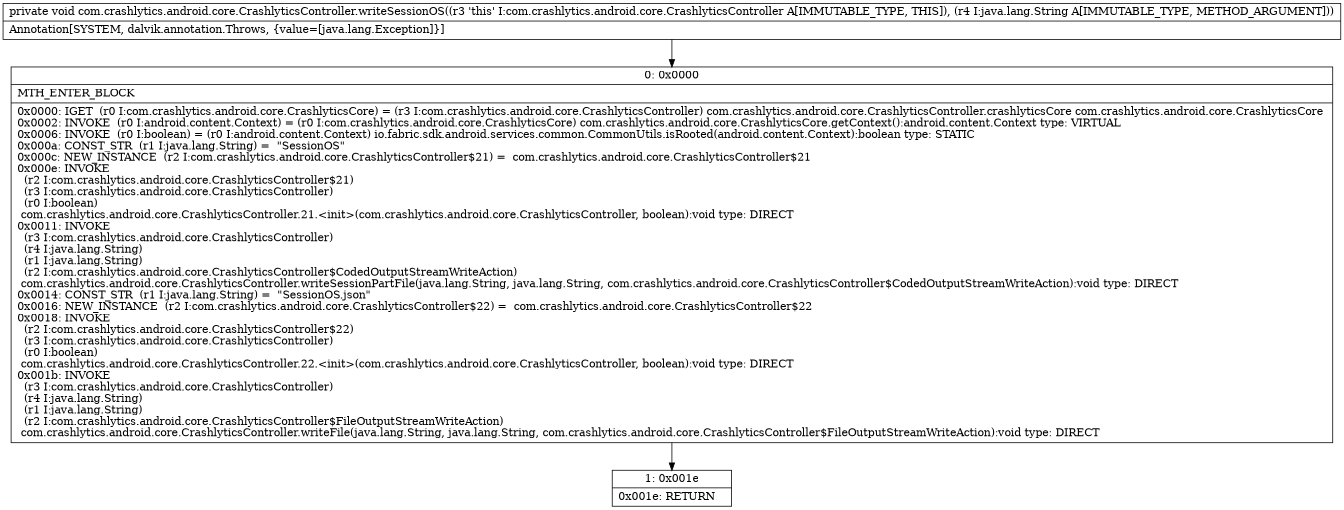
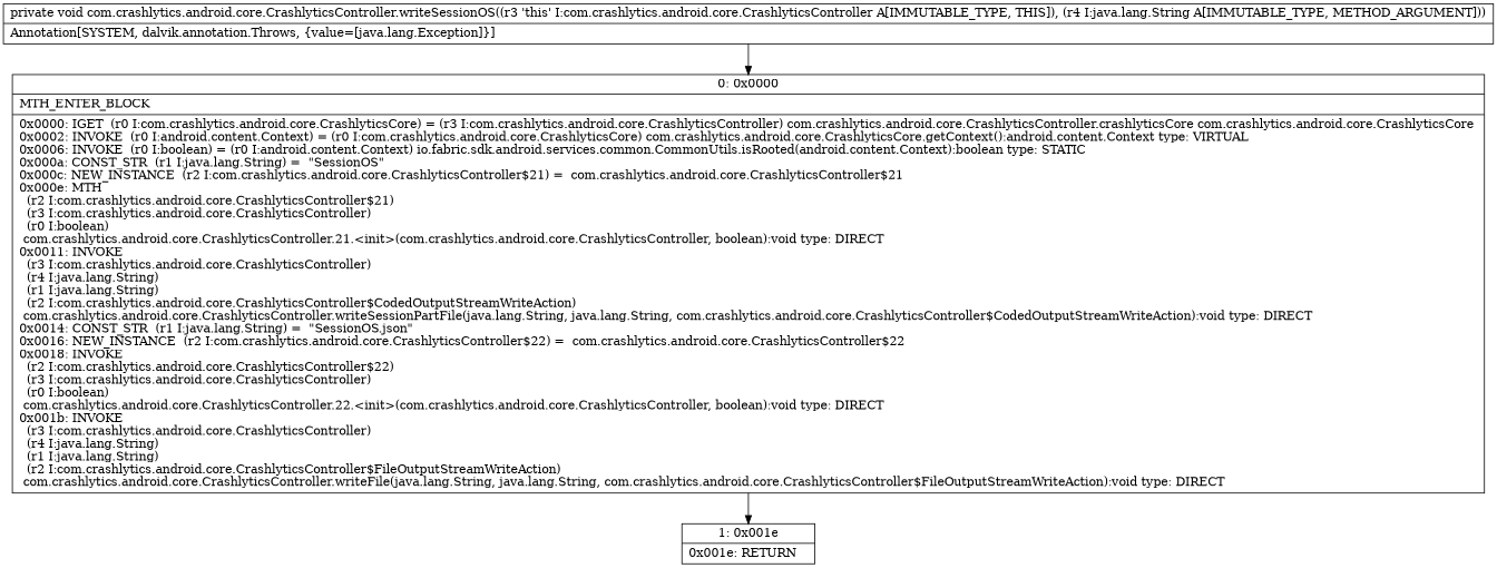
  digraph {
    node [shape=record]
-   n1 [label="{0\:\ 0x0000|MTH_ENTER_BLOCK\l|0x0000: IGET  (r0 I:com.crashlytics.android.core.CrashlyticsCore) = (r3 I:com.crashlytics.android.core.CrashlyticsController) com.crashlytics.android.core.CrashlyticsController.crashlyticsCore com.crashlytics.android.core.CrashlyticsCore \l0x0002: INVOKE  (r0 I:android.content.Context) = (r0 I:com.crashlytics.android.core.CrashlyticsCore) com.crashlytics.android.core.CrashlyticsCore.getContext():android.content.Context type: VIRTUAL \l0x0006: INVOKE  (r0 I:boolean) = (r0 I:android.content.Context) io.fabric.sdk.android.services.common.CommonUtils.isRooted(android.content.Context):boolean type: STATIC \l0x000a: CONST_STR  (r1 I:java.lang.String) =  \"SessionOS\" \l0x000c: NEW_INSTANCE  (r2 I:com.crashlytics.android.core.CrashlyticsController$21) =  com.crashlytics.android.core.CrashlyticsController$21 \l0x000e: INVOKE  \l  (r2 I:com.crashlytics.android.core.CrashlyticsController$21)\l  (r3 I:com.crashlytics.android.core.CrashlyticsController)\l  (r0 I:boolean)\l com.crashlytics.android.core.CrashlyticsController.21.\<init\>(com.crashlytics.android.core.CrashlyticsController, boolean):void type: DIRECT \l0x0011: INVOKE  \l  (r3 I:com.crashlytics.android.core.CrashlyticsController)\l  (r4 I:java.lang.String)\l  (r1 I:java.lang.String)\l  (r2 I:com.crashlytics.android.core.CrashlyticsController$CodedOutputStreamWriteAction)\l com.crashlytics.android.core.CrashlyticsController.writeSessionPartFile(java.lang.String, java.lang.String, com.crashlytics.android.core.CrashlyticsController$CodedOutputStreamWriteAction):void type: DIRECT \l0x0014: CONST_STR  (r1 I:java.lang.String) =  \"SessionOS.json\" \l0x0016: NEW_INSTANCE  (r2 I:com.crashlytics.android.core.CrashlyticsController$22) =  com.crashlytics.android.core.CrashlyticsController$22 \l0x0018: INVOKE  \l  (r2 I:com.crashlytics.android.core.CrashlyticsController$22)\l  (r3 I:com.crashlytics.android.core.CrashlyticsController)\l  (r0 I:boolean)\l com.crashlytics.android.core.CrashlyticsController.22.\<init\>(com.crashlytics.android.core.CrashlyticsController, boolean):void type: DIRECT \l0x001b: INVOKE  \l  (r3 I:com.crashlytics.android.core.CrashlyticsController)\l  (r4 I:java.lang.String)\l  (r1 I:java.lang.String)\l  (r2 I:com.crashlytics.android.core.CrashlyticsController$FileOutputStreamWriteAction)\l com.crashlytics.android.core.CrashlyticsController.writeFile(java.lang.String, java.lang.String, com.crashlytics.android.core.CrashlyticsController$FileOutputStreamWriteAction):void type: DIRECT \l}"]
+   n1 [label="{0\:\ 0x0000|MTH_ENTER_BLOCK\l|0x0000: IGET  (r0 I:com.crashlytics.android.core.CrashlyticsCore) = (r3 I:com.crashlytics.android.core.CrashlyticsController) com.crashlytics.android.core.CrashlyticsController.crashlyticsCore com.crashlytics.android.core.CrashlyticsCore \l0x0002: INVOKE  (r0 I:android.content.Context) = (r0 I:com.crashlytics.android.core.CrashlyticsCore) com.crashlytics.android.core.CrashlyticsCore.getContext():android.content.Context type: VIRTUAL \l0x0006: INVOKE  (r0 I:boolean) = (r0 I:android.content.Context) io.fabric.sdk.android.services.common.CommonUtils.isRooted(android.content.Context):boolean type: STATIC \l0x000a: CONST_STR  (r1 I:java.lang.String) =  \"SessionOS\" \l0x000c: NEW_INSTANCE  (r2 I:com.crashlytics.android.core.CrashlyticsController$21) =  com.crashlytics.android.core.CrashlyticsController$21 \l0x000e: MTH  \l  (r2 I:com.crashlytics.android.core.CrashlyticsController$21)\l  (r3 I:com.crashlytics.android.core.CrashlyticsController)\l  (r0 I:boolean)\l com.crashlytics.android.core.CrashlyticsController.21.\<init\>(com.crashlytics.android.core.CrashlyticsController, boolean):void type: DIRECT \l0x0011: INVOKE  \l  (r3 I:com.crashlytics.android.core.CrashlyticsController)\l  (r4 I:java.lang.String)\l  (r1 I:java.lang.String)\l  (r2 I:com.crashlytics.android.core.CrashlyticsController$CodedOutputStreamWriteAction)\l com.crashlytics.android.core.CrashlyticsController.writeSessionPartFile(java.lang.String, java.lang.String, com.crashlytics.android.core.CrashlyticsController$CodedOutputStreamWriteAction):void type: DIRECT \l0x0014: CONST_STR  (r1 I:java.lang.String) =  \"SessionOS.json\" \l0x0016: NEW_INSTANCE  (r2 I:com.crashlytics.android.core.CrashlyticsController$22) =  com.crashlytics.android.core.CrashlyticsController$22 \l0x0018: INVOKE  \l  (r2 I:com.crashlytics.android.core.CrashlyticsController$22)\l  (r3 I:com.crashlytics.android.core.CrashlyticsController)\l  (r0 I:boolean)\l com.crashlytics.android.core.CrashlyticsController.22.\<init\>(com.crashlytics.android.core.CrashlyticsController, boolean):void type: DIRECT \l0x001b: INVOKE  \l  (r3 I:com.crashlytics.android.core.CrashlyticsController)\l  (r4 I:java.lang.String)\l  (r1 I:java.lang.String)\l  (r2 I:com.crashlytics.android.core.CrashlyticsController$FileOutputStreamWriteAction)\l com.crashlytics.android.core.CrashlyticsController.writeFile(java.lang.String, java.lang.String, com.crashlytics.android.core.CrashlyticsController$FileOutputStreamWriteAction):void type: DIRECT \l}"]
    n2 [label="{1\:\ 0x001e|0x001e: RETURN   \l}"]
    n3 [label="{private void com.crashlytics.android.core.CrashlyticsController.writeSessionOS((r3 'this' I:com.crashlytics.android.core.CrashlyticsController A[IMMUTABLE_TYPE, THIS]), (r4 I:java.lang.String A[IMMUTABLE_TYPE, METHOD_ARGUMENT]))  | Annotation[SYSTEM, dalvik.annotation.Throws, \{value=[java.lang.Exception]\}]\l}"]
    n1 -> n2
    n3 -> n1
  }
